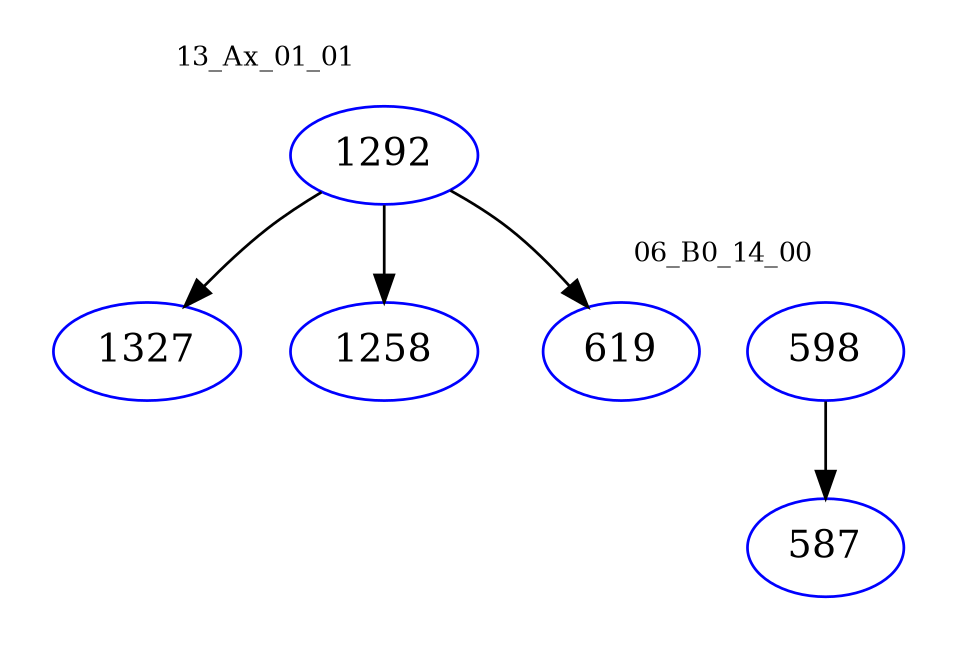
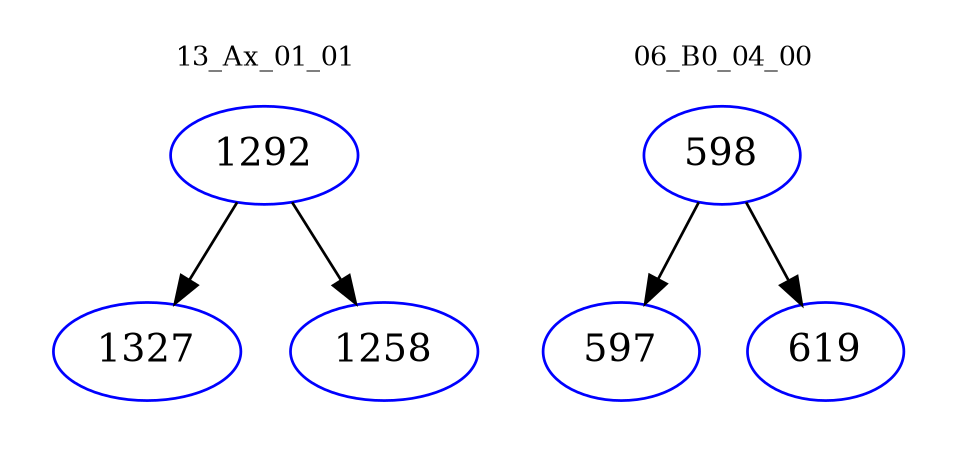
  digraph {
    node [color=blue]
    edge [color=black]
    n1 [label=1292]
    n2 [label=1327]
    n3 [label=1258]
    n4 [label=598]
-   n5 [label=587]
+   n5 [label=597]
    n6 [label=619]
    subgraph cluster_1 {
      color=white
      fontsize=10
      label="13_Ax_01_01"
      n1
      n2
      n3
    }
    subgraph cluster_2 {
      color=white
      fontsize=10
-     label="06_B0_14_00"
+     label="06_B0_04_00"
      n4
      n5
      n6
    }
    n1 -> n2
    n1 -> n3
    n4 -> n5
-   n1 -> n6
+   n4 -> n6
  }
